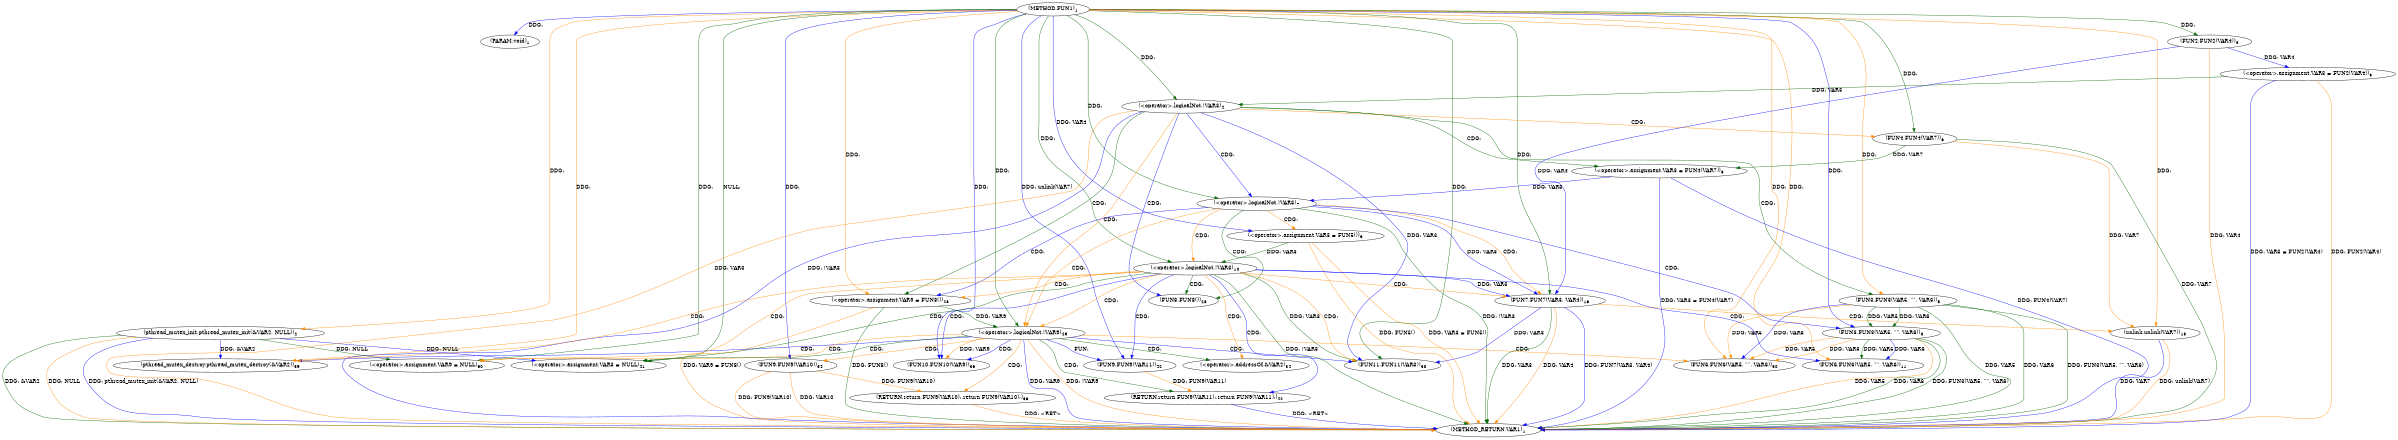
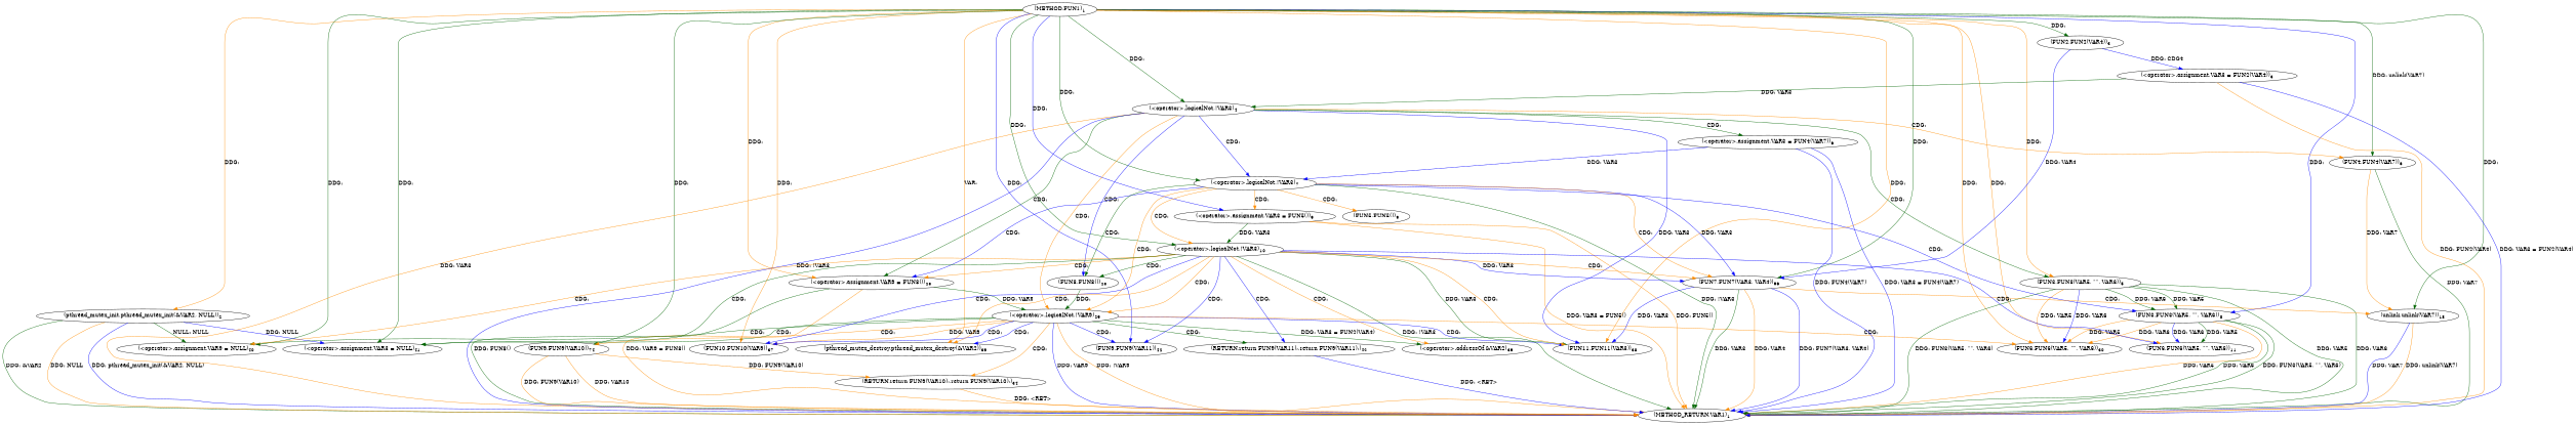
  digraph {
    edge [color=darkorange]
    n1 [label=<(METHOD,FUN1)<SUB>1</SUB>>]
-   n2 [label=<(PARAM,void)<SUB>1</SUB>>]
    n3 [label=<(pthread_mutex_init,pthread_mutex_init(&amp;VAR2, NULL))<SUB>2</SUB>>]
    n4 [label=<(&lt;operator&gt;.assignment,VAR9 = FUN8())<SUB>28</SUB>>]
-   n5 [label=<(FUN10,FUN10(VAR9))<SUB>36</SUB>>]
+   n5 [label=<(FUN10,FUN10(VAR9))<SUB>37</SUB>>]
    n6 [label=<(FUN11,FUN11(VAR3))<SUB>38</SUB>>]
    n7 [label=<(pthread_mutex_destroy,pthread_mutex_destroy(&amp;VAR2))<SUB>39</SUB>>]
-   n8 [label=<(&lt;operator&gt;.assignment,VAR9 = NULL)<SUB>60</SUB>>]
+   n8 [label=<(&lt;operator&gt;.assignment,VAR9 = NULL)<SUB>40</SUB>>]
    n9 [label=<(&lt;operator&gt;.assignment,VAR3 = NULL)<SUB>41</SUB>>]
    n10 [label=<(&lt;operator&gt;.logicalNot,!VAR3)<SUB>4</SUB>>]
    n11 [label=<(&lt;operator&gt;.logicalNot,!VAR9)<SUB>29</SUB>>]
-   n12 [label=<(FUN9,FUN9(VAR10))<SUB>34</SUB>>]
+   n12 [label=<(FUN9,FUN9(VAR10))<SUB>74</SUB>>]
    n13 [label=<(FUN9,FUN9(VAR11))<SUB>42</SUB>>]
    n14 [label=<(FUN2,FUN2(VAR4))<SUB>3</SUB>>]
    n15 [label=<(FUN3,FUN3(VAR5, &quot;&quot;, VAR6))<SUB>5</SUB>>]
    n16 [label=<(FUN6,FUN6(VAR5, &quot;&quot;, VAR6))<SUB>30</SUB>>]
    n17 [label=<(&lt;operator&gt;.logicalNot,!VAR3)<SUB>7</SUB>>]
-   n18 [label=<(FUN7,FUN7(VAR3, VAR4))<SUB>16</SUB>>]
+   n18 [label=<(FUN7,FUN7(VAR3, VAR4))<SUB>96</SUB>>]
    n19 [label=<(FUN4,FUN4(VAR7))<SUB>6</SUB>>]
    n20 [label=<(FUN3,FUN3(VAR5, &quot;&quot;, VAR6))<SUB>8</SUB>>]
    n21 [label=<(&lt;operator&gt;.assignment,VAR3 = FUN5())<SUB>9</SUB>>]
    n22 [label=<(unlink,unlink(VAR7))<SUB>18</SUB>>]
    n23 [label=<(&lt;operator&gt;.logicalNot,!VAR3)<SUB>10</SUB>>]
    n24 [label=<(FUN6,FUN6(VAR5, &quot;&quot;, VAR6))<SUB>11</SUB>>]
    n25 [label=<(METHOD_RETURN,VAR1)<SUB>1</SUB>>]
    n26 [label=<(&lt;operator&gt;.assignment,VAR3 = FUN4(VAR7))<SUB>6</SUB>>]
    n27 [label=<(FUN8,FUN8())<SUB>28</SUB>>]
-   n28 [label=<(RETURN,return FUN9(VAR10);,return FUN9(VAR10);)<SUB>36</SUB>>]
+   n28 [label=<(RETURN,return FUN9(VAR10);,return FUN9(VAR10);)<SUB>34</SUB>>]
    n29 [label=<(RETURN,return FUN9(VAR11);,return FUN9(VAR11);)<SUB>42</SUB>>]
-   n30 [label=<(&lt;operator&gt;.addressOf,&amp;VAR2)<SUB>34</SUB>>]
+   n30 [label=<(&lt;operator&gt;.addressOf,&amp;VAR2)<SUB>39</SUB>>]
    n31 [label=<(&lt;operator&gt;.assignment,VAR3 = FUN2(VAR4))<SUB>3</SUB>>]
-   n1 -> n2 [color=blue label="DDG: "]
+   n32 [label=<(FUN5,FUN5())<SUB>9</SUB>>]
    n1 -> n3 [label="DDG: "]
    n1 -> n4 [label="DDG: "]
-   n1 -> n5 [color=blue label="DDG: "]
-   n1 -> n6 [color=darkgreen label="DDG: "]
-   n1 -> n7 [label="DDG: "]
+   n1 -> n5 [label="DDG: "]
+   n1 -> n6 [label="DDG: "]
+   n1 -> n7 [label="VAR: "]
    n1 -> n8 [color=darkgreen label="DDG: "]
-   n1 -> n9 [color=darkgreen label="NULL: "]
+   n1 -> n9 [color=darkgreen label="DDG: "]
    n1 -> n10 [color=darkgreen label="DDG: "]
-   n1 -> n11 [color=darkgreen label="DDG: "]
-   n1 -> n12 [color=blue label="DDG: "]
-   n1 -> n13 [color=blue label="DDG: unlink(VAR7)"]
+   n27 -> n11 [color=darkgreen label="DDG: "]
+   n1 -> n12 [color=darkgreen label="DDG: "]
+   n1 -> n13 [color=blue label="DDG: "]
    n1 -> n14 [color=darkgreen label="DDG: "]
    n1 -> n15 [label="DDG: "]
    n1 -> n16 [label="DDG: "]
    n1 -> n17 [color=darkgreen label="DDG: "]
    n1 -> n18 [color=darkgreen label="DDG: "]
-   n1 -> n19 [color=darkgreen label="DDG: "]
+   n1 -> n19 [color=darkgreen label="DDG: unlink(VAR7)"]
    n1 -> n20 [color=blue label="DDG: "]
-   n1 -> n21 [color=blue label="DDG: VAR4"]
-   n1 -> n22 [label="DDG: "]
+   n1 -> n21 [color=blue label="DDG: "]
+   n1 -> n22 [color=darkgreen label="DDG: "]
    n1 -> n23 [color=darkgreen label="DDG: "]
    n1 -> n24 [label="DDG: "]
-   n3 -> n7 [color=blue label="DDG: &amp;VAR2"]
-   n3 -> n8 [color=darkgreen label="DDG: NULL"]
+   n3 -> n8 [color=darkgreen label="NULL: NULL"]
    n3 -> n9 [color=blue label="DDG: NULL"]
    n3 -> n25 [color=darkgreen label="DDG: &amp;VAR2"]
    n3 -> n25 [label="DDG: NULL"]
    n3 -> n25 [color=blue label="DDG: pthread_mutex_init(&amp;VAR2, NULL)"]
    n4 -> n11 [color=darkgreen label="DDG: VAR9"]
    n4 -> n25 [color=darkgreen label="DDG: FUN8()"]
    n4 -> n25 [label="DDG: VAR9 = FUN8()"]
    n10 -> n4 [color=darkgreen label="CDG: "]
    n10 -> n6 [color=blue label="DDG: VAR3"]
    n10 -> n11 [label="CDG: "]
    n10 -> n15 [color=darkgreen label="CDG: "]
    n10 -> n17 [color=blue label="CDG: "]
    n10 -> n19 [label="CDG: "]
    n10 -> n25 [label="DDG: VAR3"]
    n10 -> n25 [color=blue label="DDG: !VAR3"]
    n10 -> n26 [color=darkgreen label="CDG: "]
    n10 -> n27 [color=blue label="CDG: "]
    n11 -> n5 [label="DDG: VAR9"]
    n11 -> n5 [color=blue label="CDG: "]
    n11 -> n6 [color=blue label="CDG: "]
    n11 -> n7 [color=blue label="CDG: "]
-   n11 -> n8 [label="CDG: "]
+   n11 -> n8 [color=darkgreen label="CDG: "]
    n11 -> n9 [color=darkgreen label="CDG: "]
    n11 -> n12 [label="CDG: "]
-   n11 -> n13 [color=blue label="FUN: "]
+   n11 -> n13 [color=blue label="CDG: "]
    n11 -> n16 [label="CDG: "]
    n11 -> n25 [color=blue label="DDG: VAR9"]
    n11 -> n25 [label="DDG: !VAR9"]
    n11 -> n28 [label="CDG: "]
    n11 -> n29 [color=darkgreen label="CDG: "]
-   n11 -> n30 [color=darkgreen label="CDG: "]
+   n11 -> n30 [color=darkgreen label="DDG: VAR3 = FUN2(VAR4)"]
    n12 -> n25 [label="DDG: VAR10"]
    n12 -> n25 [label="DDG: FUN9(VAR10)"]
    n12 -> n28 [label="DDG: FUN9(VAR10)"]
-   n13 -> n29 [label="DDG: FUN9(VAR11)"]
    n14 -> n18 [color=blue label="DDG: VAR4"]
-   n14 -> n25 [label="DDG: VAR4"]
-   n14 -> n31 [color=blue label="DDG: VAR4"]
+   n14 -> n31 [color=blue label="DDG: CDG4"]
    n15 -> n16 [label="DDG: VAR5"]
    n15 -> n16 [color=blue label="DDG: VAR6"]
    n15 -> n20 [color=darkgreen label="DDG: VAR5"]
    n15 -> n20 [color=darkgreen label="DDG: VAR6"]
    n15 -> n25 [color=darkgreen label="DDG: VAR5"]
    n15 -> n25 [color=darkgreen label="DDG: VAR6"]
    n15 -> n25 [color=darkgreen label="DDG: FUN3(VAR5, &quot;&quot;, VAR6)"]
    n17 -> n4 [color=blue label="CDG: "]
    n17 -> n11 [label="CDG: "]
    n17 -> n18 [color=blue label="DDG: VAR3"]
    n17 -> n18 [label="CDG: "]
    n17 -> n20 [color=blue label="CDG: "]
    n17 -> n21 [label="CDG: "]
    n17 -> n23 [label="CDG: "]
    n17 -> n25 [color=darkgreen label="DDG: !VAR3"]
    n17 -> n27 [color=darkgreen label="CDG: "]
+   n17 -> n32 [label="CDG: "]
    n18 -> n6 [color=blue label="DDG: VAR3"]
    n18 -> n22 [label="CDG: "]
    n18 -> n25 [color=darkgreen label="DDG: VAR3"]
    n18 -> n25 [label="DDG: VAR4"]
    n18 -> n25 [color=blue label="DDG: FUN7(VAR3, VAR4)"]
    n19 -> n22 [label="DDG: VAR7"]
    n19 -> n25 [color=darkgreen label="DDG: VAR7"]
-   n19 -> n26 [color=darkgreen label="DDG: VAR7"]
    n20 -> n16 [label="DDG: VAR5"]
    n20 -> n16 [label="DDG: VAR6"]
    n20 -> n24 [color=darkgreen label="DDG: VAR5"]
    n20 -> n24 [color=blue label="DDG: VAR6"]
    n20 -> n25 [label="DDG: VAR5"]
    n20 -> n25 [color=darkgreen label="DDG: VAR6"]
    n20 -> n25 [color=darkgreen label="DDG: FUN3(VAR5, &quot;&quot;, VAR6)"]
    n21 -> n23 [color=darkgreen label="DDG: VAR3"]
    n21 -> n25 [label="DDG: FUN5()"]
    n21 -> n25 [label="DDG: VAR3 = FUN5()"]
    n22 -> n25 [color=blue label="DDG: VAR7"]
    n22 -> n25 [label="DDG: unlink(VAR7)"]
    n23 -> n4 [label="CDG: "]
    n23 -> n5 [color=blue label="CDG: "]
    n23 -> n6 [color=darkgreen label="DDG: VAR3"]
    n23 -> n6 [label="CDG: "]
    n23 -> n7 [label="CDG: "]
    n23 -> n8 [label="CDG: "]
    n23 -> n9 [color=darkgreen label="CDG: "]
    n23 -> n11 [label="CDG: "]
    n23 -> n13 [color=blue label="CDG: "]
    n23 -> n18 [color=blue label="DDG: VAR3"]
    n23 -> n18 [label="CDG: "]
    n23 -> n24 [color=blue label="CDG: "]
    n23 -> n25 [color=darkgreen label="DDG: !VAR3"]
    n23 -> n27 [color=darkgreen label="CDG: "]
    n23 -> n29 [color=blue label="CDG: "]
    n23 -> n30 [label="CDG: "]
    n26 -> n17 [color=blue label="DDG: VAR3"]
    n26 -> n25 [color=blue label="DDG: FUN4(VAR7)"]
    n26 -> n25 [color=blue label="DDG: VAR3 = FUN4(VAR7)"]
    n28 -> n25 [label="DDG: &lt;RET&gt;"]
    n29 -> n25 [color=blue label="DDG: &lt;RET&gt;"]
    n31 -> n10 [color=darkgreen label="DDG: VAR3"]
    n31 -> n25 [label="DDG: FUN2(VAR4)"]
    n31 -> n25 [color=blue label="DDG: VAR3 = FUN2(VAR4)"]
  }
